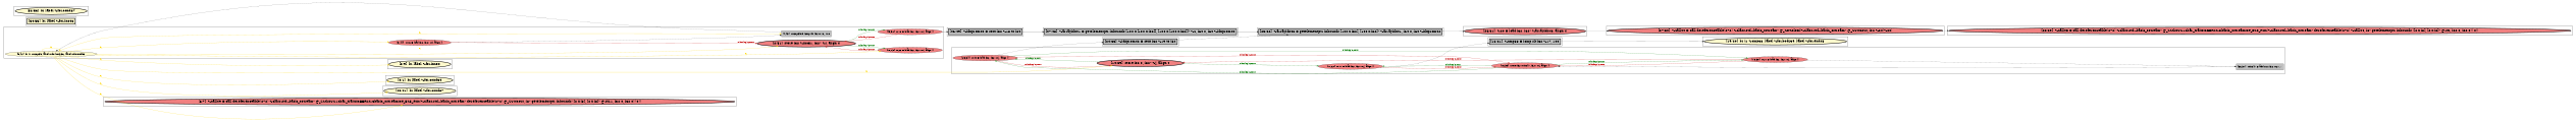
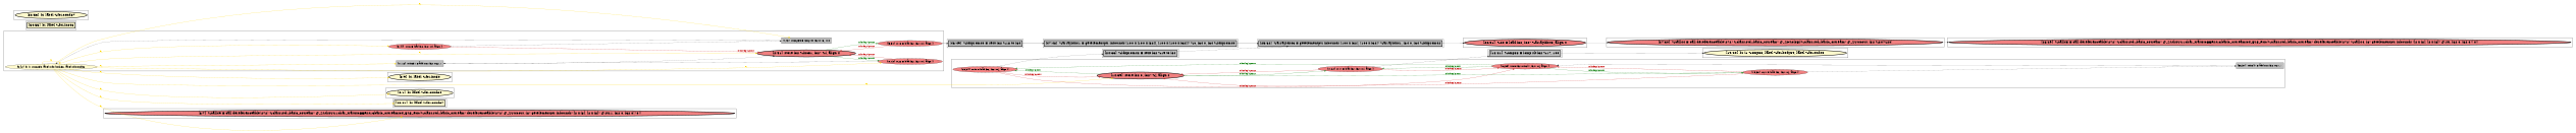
  digraph {
    rankdir=LR
    node [fillcolor=lightcoral fontsize=20 penwidth=3.0 shape=ellipse style=filled]
    edge [color=black fontcolor=black penwidth=1.0 style=solid]
    n1 [fillcolor=lemonchiffon label="[8/9]  br label %for.inc50"]
    n2 [fillcolor=lemonchiffon label="[54/55]  br label %for.inc46" shape=box]
    n3 [fillcolor=lemonchiffon label="[52/53]  br label %for.cond37"]
    n4 [fillcolor=lemonchiffon label="[5/42]  br i1 %cmp35, label %for.body36, label %for.end52" fontsize="" penwidth=""]
+   n5 [fillcolor=grey label="[11/12]  %inc51 = add nsw i32 %22, 1" shape=rectangle fontsize="" penwidth=""]
    n6 [label="[2/51]  store i32 %inc51, i32* %i, align 4"]
    n7 [label="[3/44]  %16 = load i32, i32* %i, align 4" fontsize="" penwidth=""]
    n8 [label="[10/13]  %22 = load i32, i32* %i, align 4" fontsize="" penwidth=""]
    n9 [label="[45/50]  %18 = load i32, i32* %i, align 4" fontsize="" penwidth=""]
    n10 [fillcolor=grey label="[4/43]  %cmp35 = icmp slt i32 %16, 100" shape=rectangle fontsize="" penwidth=""]
    n11 [fillcolor=grey label="[47/48]  %arrayidx41 = getelementptr inbounds [100 x [100 x i32]], [100 x [100 x i32]]* %c, i64 0, i64 %idxprom40" shape=rectangle]
    n12 [label="[28/29]  %call45 = call dereferenceable(272) %class.std::basic_ostream* @_ZStlsISt11char_traitsIcEERSt13basic_ostreamIcT_ES5_PKc(%class.std::basic_ostream* dereferenceable(272) %call44, i8* getelementptr inbounds ([2 x i8], [2 x i8]* @.str, i32 0, i32 0)) 0))"]
    n13 [label="[23/34]  %19 = load i32, i32* %j, align 4" fontsize="" penwidth=""]
    n14 [label="[14/39]  store i32 0, i32* %j, align 4"]
    n15 [label="[15/38]  %21 = load i32, i32* %j, align 4" fontsize="" penwidth=""]
    n16 [fillcolor=grey label="[36/37]  %inc47 = add nsw i32 %21, 1" shape=rectangle fontsize="" penwidth=""]
    n17 [label="[17/22]  %17 = load i32, i32* %j, align 4" fontsize="" penwidth=""]
    n18 [label="[16/35]  store i32 %inc47, i32* %j, align 4" fontsize="" penwidth=""]
    n19 [fillcolor=lemonchiffon label="[0/1]  br label %for.cond34"]
-   n20 [fillcolor=lemonchiffon label="[40/41]  br label %for.cond37"]
+   n20 [fillcolor=lemonchiffon label="[40/41]  br label %for.cond37" shape=box]
    n21 [label="[6/7]  %call49 = call dereferenceable(272) %class.std::basic_ostream* @_ZStlsISt11char_traitsIcEERSt13basic_ostreamIcT_ES5_PKc(%class.std::basic_ostream* dereferenceable(272) @_ZSt4cout, i8* getelementptr inbounds ([2 x i8], [2 x i8]* @.str.1, i32 0, i32 0)) 0))"]
    n22 [fillcolor=grey label="[24/33]  %idxprom42 = sext i32 %19 to i64" shape=rectangle]
    n23 [fillcolor=lemonchiffon label="[19/20]  br i1 %cmp38, label %for.body39, label %for.end48"]
    n24 [fillcolor=grey label="[25/32]  %arrayidx43 = getelementptr inbounds [100 x i32], [100 x i32]* %arrayidx41, i64 0, i64 %idxprom42" shape=rectangle]
    n25 [label="[26/31]  %20 = load i32, i32* %arrayidx43, align 4"]
    n26 [fillcolor=grey label="[18/21]  %cmp38 = icmp slt i32 %17, 100" shape=rectangle]
    n27 [fillcolor=grey label="[46/49]  %idxprom40 = sext i32 %18 to i64" shape=rectangle]
    n28 [label="[27/30]  %call44 = call dereferenceable(272) %class.std::basic_ostream* @_ZNSolsEi(%class.std::basic_ostream* @_ZSt4cout, i32 %20)%20)"]
    subgraph cluster_1 {
      n1
    }
    subgraph cluster_2 {
      n2
    }
    subgraph cluster_3 {
      n3
    }
    subgraph cluster_4 {
      n4
+     n5
      n6
      n7
      n8
      n9
      n10
    }
    subgraph cluster_5 {
      n11
    }
    subgraph cluster_6 {
      n12
    }
    subgraph cluster_7 {
      n13
      n14
      n15
      n16
      n17
      n18
    }
    subgraph cluster_8 {
      n19
    }
    subgraph cluster_9 {
      n20
    }
    subgraph cluster_10 {
      n21
    }
    subgraph cluster_11 {
      n22
    }
    subgraph cluster_12 {
      n23
    }
    subgraph cluster_13 {
      n24
    }
    subgraph cluster_14 {
      n25
    }
    subgraph cluster_15 {
      n26
    }
    subgraph cluster_16 {
      n27
    }
    subgraph cluster_17 {
      n28
    }
    n4 -> n1 [color=gold fontcolor=gold label=C]
    n4 -> n4 [color=gold fontcolor=gold label=C]
+   n4 -> n5 [color=gold fontcolor=gold label=C]
    n4 -> n6 [color=gold fontcolor=gold label=C]
    n4 -> n7 [color=gold fontcolor=gold label=C]
    n4 -> n8 [color=gold fontcolor=gold label=C]
    n4 -> n10 [color=gold fontcolor=gold label=C]
    n4 -> n14 [color=gold fontcolor=gold label=C]
    n4 -> n19 [color=gold fontcolor=gold label=C]
    n4 -> n20 [color=gold fontcolor=gold label=C]
    n4 -> n21 [color=gold fontcolor=gold label=C]
+   n5 -> n6 [penwidth=0.5]
    n6 -> n8 [color=forestgreen fontcolor=forestgreen label="T|indep|Const"]
    n6 -> n9 [color=forestgreen fontcolor=forestgreen label="T|indep|Const"]
    n7 -> n6 [color=firebrick3 fontcolor=firebrick3 label="A|indep|Const"]
    n7 -> n10 [penwidth=0.5]
+   n8 -> n5 [penwidth=0.5]
    n8 -> n6 [color=firebrick3 fontcolor=firebrick3 label="A|indep|Const"]
    n9 -> n6 [color=firebrick3 fontcolor=firebrick3 label="A|indep|Const"]
    n9 -> n27 [penwidth=0.5]
    n10 -> n4 [penwidth=0.5]
    n11 -> n24 [penwidth=0.5]
    n13 -> n14 [color=firebrick3 fontcolor=firebrick3 label="A|indep|Const"]
    n13 -> n18 [color=firebrick3 fontcolor=firebrick3 label="A|indep|Const"]
    n13 -> n22 [penwidth=0.5]
    n14 -> n13 [color=forestgreen fontcolor=forestgreen label="T|indep|Const"]
-   n13 -> n15 [color=forestgreen fontcolor=forestgreen label="T|indep|Const"]
+   n14 -> n15 [color=forestgreen fontcolor=forestgreen label="T|indep|Const"]
    n14 -> n17 [color=forestgreen fontcolor=forestgreen label="T|indep|Const"]
    n15 -> n14 [color=firebrick3 fontcolor=firebrick3 label="A|indep|Const"]
    n15 -> n16 [penwidth=0.5]
    n15 -> n18 [color=firebrick3 fontcolor=firebrick3 label="A|indep|Const"]
    n16 -> n18 [penwidth=0.5]
+   n17 -> n14 [color=firebrick3 fontcolor=firebrick3 label="A|indep|Const"]
    n17 -> n18 [color=firebrick3 fontcolor=firebrick3 label="A|indep|Const"]
    n17 -> n26 [penwidth=0.5]
    n18 -> n13 [color=forestgreen fontcolor=forestgreen label="T|indep|Const"]
    n18 -> n15 [color=forestgreen fontcolor=forestgreen label="T|indep|Const"]
    n18 -> n17 [color=forestgreen fontcolor=forestgreen label="T|indep|Const"]
    n22 -> n24 [penwidth=0.5]
    n24 -> n25 [penwidth=0.5]
    n25 -> n28 [penwidth=0.5]
    n26 -> n23 [penwidth=0.5]
    n27 -> n11 [penwidth=0.5]
    n28 -> n12 [penwidth=0.5]
  }
